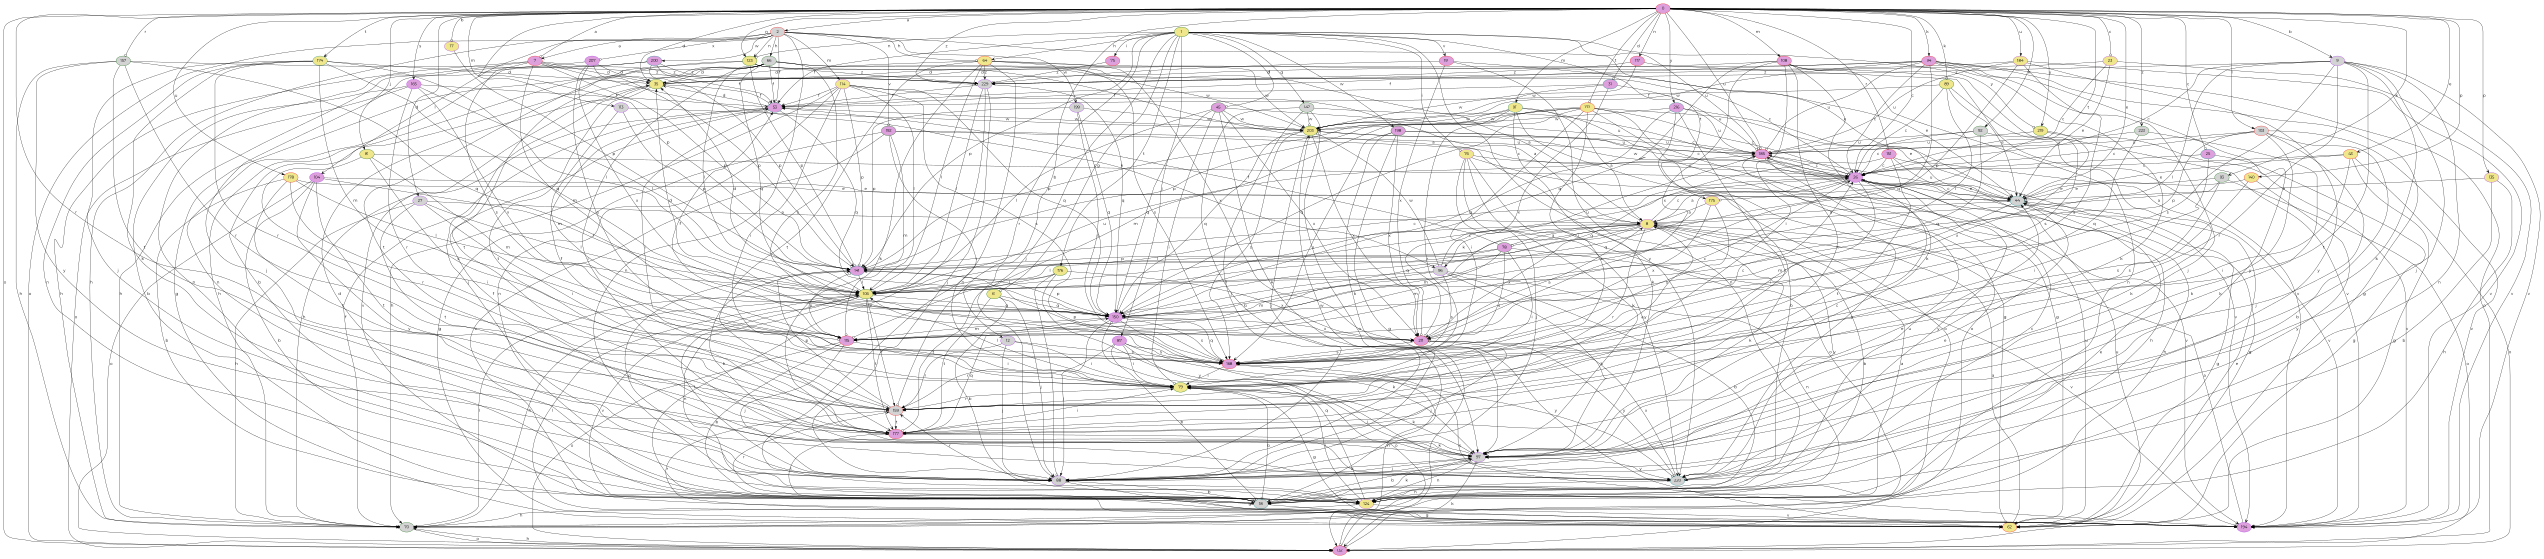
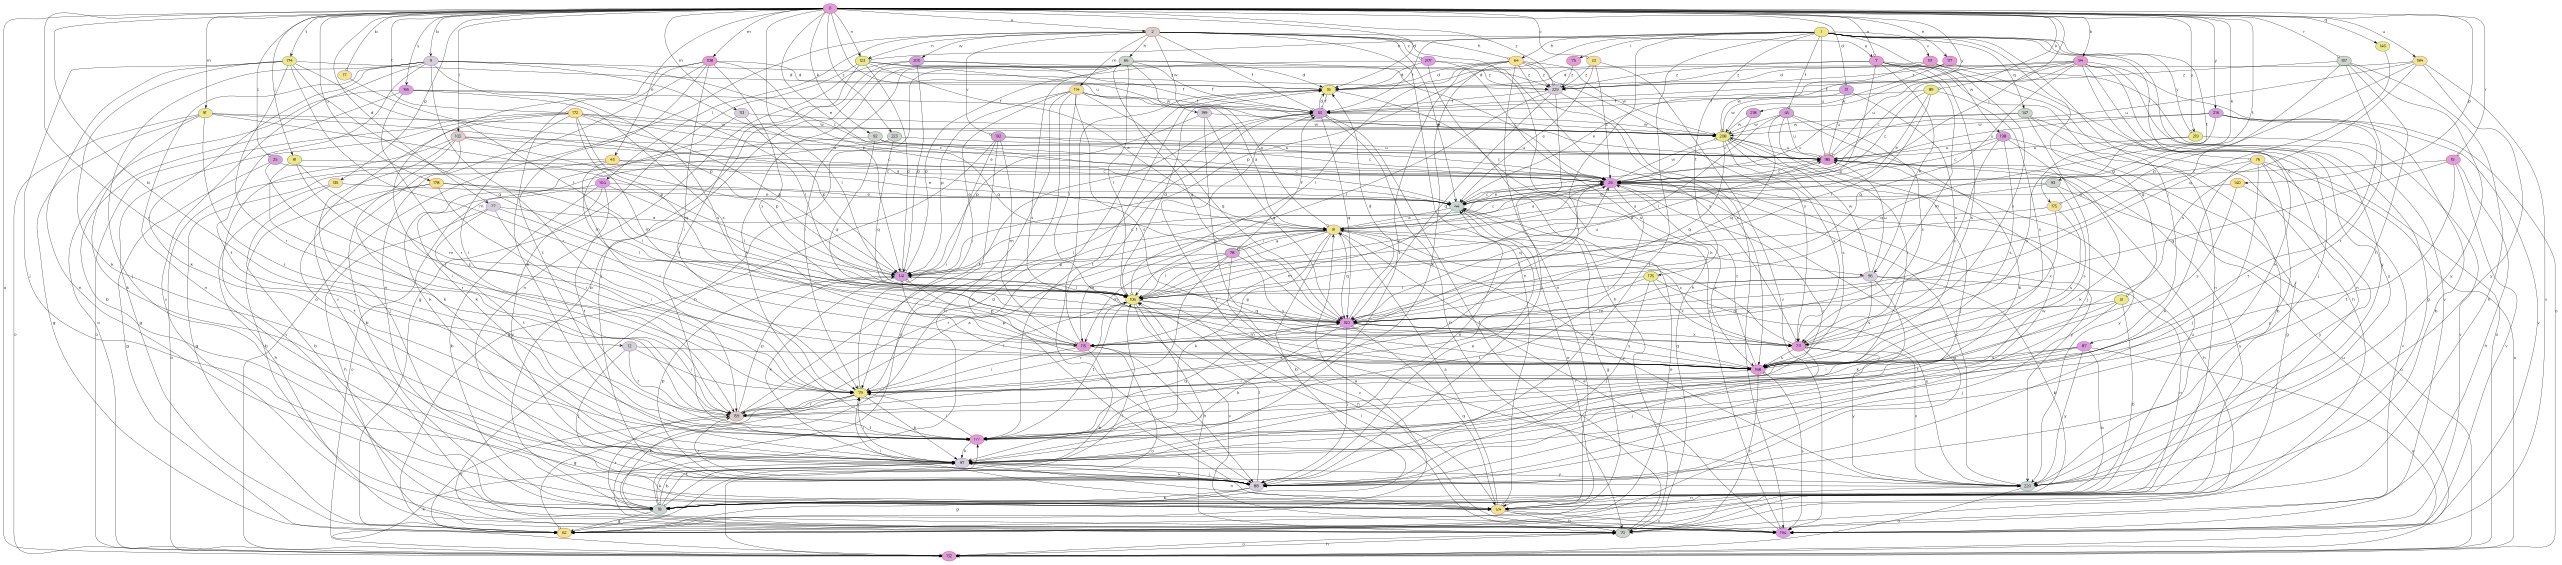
  strict digraph {
    fontname=Montserrat
    node [color=purple fillcolor=plum fontname=Montserrat style=filled]
    edge [arrowhead=odot fontname=Montserrat]
    0 [color=red]
    2 [color=red fillcolor=lightgrey]
    7 [color=red]
    9 [fillcolor=lightgrey]
    12 [fillcolor=lightgrey]
    17 [fillcolor=khaki]
    23 [fillcolor=khaki]
    25 [color=teal]
    26
    27 [fillcolor=lightgrey]
    31 [color=teal]
    35 [color=darkgreen fillcolor=khaki]
    43 [color=red fillcolor=khaki]
    44 [color=teal fillcolor=lightgrey]
    81 [color=darkgreen fillcolor=khaki]
    89 [color=darkgreen fillcolor=khaki]
    92 [color=darkgreen fillcolor=lightgrey]
    93 [color=darkgreen fillcolor=lightgrey]
    94 [color=red]
    103 [color=red fillcolor=lightgrey]
    108 [color=red]
    n22 [color=teal fillcolor=khaki label=911]
    113 [fillcolor=lightgrey]
    117 [color=red]
    123 [color=darkgreen fillcolor=khaki]
    132 [color=red]
    135 [fillcolor=khaki]
    140 [color=red fillcolor=khaki]
    141 [color=teal]
+   146 [color=teal fillcolor=khaki]
    151 [color=red]
    157 [color=darkgreen fillcolor=lightgrey]
    159 [color=red fillcolor=lightgrey]
    165
    172 [color=red fillcolor=khaki]
    174 [color=teal fillcolor=khaki]
    175 [fillcolor=khaki]
    178 [color=red fillcolor=khaki]
    184 [fillcolor=khaki]
    185 [color=red]
    216 [color=teal]
+   218 [color=darkgreen]
    219 [color=darkgreen fillcolor=khaki]
    223 [color=darkgreen fillcolor=lightgrey]
    229 [fillcolor=lightgrey]
    53 [color=teal]
    64 [color=red fillcolor=khaki]
    66 [color=darkgreen fillcolor=lightgrey]
    70 [color=darkgreen fillcolor=lightgrey]
    104
    114 [fillcolor=khaki]
    124 [fillcolor=khaki]
    192 [color=darkgreen]
    199 [fillcolor=lightgrey]
    200 [color=teal]
    207
    96 [fillcolor=lightgrey]
    115 [color=red]
    168 [color=red]
    88 [fillcolor=lightgrey]
    97 [fillcolor=lightgrey]
    106 [color=darkgreen fillcolor=khaki]
    177 [color=red]
    194
    79 [color=darkgreen fillcolor=khaki]
    62 [color=red fillcolor=khaki]
    220 [color=teal fillcolor=lightgrey]
    8 [fillcolor=khaki]
    150
-   203 [color=darkgreen fillcolor=khaki]
+   203 [color=darkgreen fillcolor=khaki label=208]
    211 [color=red]
    18 [color=teal fillcolor=lightgrey]
    1 [color=darkgreen fillcolor=khaki]
    45 [color=darkgreen]
    61 [color=darkgreen fillcolor=khaki]
    75 [color=red]
    76 [fillcolor=khaki]
    87
    147 [color=darkgreen fillcolor=lightgrey]
    176 [color=darkgreen fillcolor=khaki]
    191 [color=red]
    198 [color=darkgreen]
    78 [color=darkgreen]
    0 -> 2 [arrowhead=normal label=a]
    0 -> 7 [label=a]
    0 -> 9 [arrowhead=vee label=b]
    0 -> 12 [arrowhead=vee label=b]
    0 -> 17 [label=b]
    0 -> 23 [label=c]
    0 -> 25 [label=c]
    0 -> 26 [arrowhead=vee label=c]
    0 -> 27 [arrowhead=vee label=d]
    0 -> 31 [label=d]
    0 -> 35 [arrowhead=normal label=d]
    0 -> 43 [arrowhead=vee label=e]
    0 -> 44 [arrowhead=vee label=e]
    0 -> 81 [arrowhead=normal label=j]
    0 -> 89 [label=k]
    0 -> 92 [arrowhead=normal label=k]
    0 -> 93 [arrowhead=vee label=k]
    0 -> 94 [arrowhead=normal label=k]
    0 -> 103 [arrowhead=normal label=l]
    0 -> 108 [arrowhead=normal label=m]
    0 -> n22 [arrowhead=normal label=m]
    0 -> 113 [arrowhead=vee label=m]
    0 -> 117 [arrowhead=vee label=n]
    0 -> 123 [arrowhead=normal label=n]
    0 -> 132 [arrowhead=normal label=o]
    0 -> 135 [arrowhead=vee label=p]
    0 -> 140 [arrowhead=normal label=p]
    0 -> 141 [arrowhead=normal label=p]
+   0 -> 146 [arrowhead=normal label=q]
    0 -> 151 [label=r]
    0 -> 157 [label=r]
    0 -> 159 [label=r]
    0 -> 165 [arrowhead=vee label=s]
    0 -> 172 [label=t]
    0 -> 174 [arrowhead=vee label=t]
    0 -> 175 [label=t]
    0 -> 178 [arrowhead=normal label=u]
    0 -> 184 [arrowhead=normal label=u]
    0 -> 185 [label=u]
    0 -> 216 [arrowhead=normal label=y]
+   0 -> 218 [arrowhead=normal label=y]
    0 -> 219 [arrowhead=vee label=y]
    0 -> 223 [arrowhead=vee label=z]
    0 -> 229 [label=z]
    2 -> 7 [arrowhead=vee label=a]
    2 -> 44 [arrowhead=vee label=e]
    2 -> 123 [arrowhead=vee label=n]
    2 -> 132 [label=o]
    2 -> 53 [label=f]
    2 -> 64 [label=h]
    2 -> 66 [arrowhead=normal label=h]
    2 -> 70 [arrowhead=normal label=h]
    2 -> 104 [arrowhead=vee label=l]
    2 -> 114 [arrowhead=normal label=m]
    2 -> 124 [label=n]
    2 -> 192 [label=v]
    2 -> 199 [arrowhead=vee label=w]
    2 -> 200 [arrowhead=normal label=w]
    2 -> 207 [label=x]
    7 -> 35 [arrowhead=normal label=d]
    7 -> 141 [arrowhead=vee label=p]
    7 -> 229 [arrowhead=vee label=z]
    7 -> 70 [label=h]
    7 -> 124 [arrowhead=normal label=n]
    7 -> 96 [arrowhead=vee label=k]
    7 -> 115 [arrowhead=normal label=m]
    7 -> 168 [arrowhead=vee label=s]
    9 -> 26 [arrowhead=normal label=c]
    9 -> 159 [arrowhead=normal label=r]
    9 -> 229 [arrowhead=vee label=z]
    9 -> 124 [arrowhead=normal label=n]
    9 -> 168 [arrowhead=vee label=s]
    9 -> 88 [arrowhead=normal label=j]
    9 -> 97 [label=k]
    9 -> 106 [label=l]
    9 -> 177 [label=t]
    9 -> 194 [arrowhead=vee label=v]
    12 -> 159 [arrowhead=normal label=r]
    12 -> 168 [label=s]
    12 -> 88 [arrowhead=normal label=j]
    12 -> 79 [arrowhead=normal label=i]
    17 -> 141 [arrowhead=normal label=p]
    23 -> 26 [arrowhead=normal label=c]
    23 -> 44 [arrowhead=vee label=e]
    23 -> 229 [arrowhead=normal label=z]
    23 -> 194 [arrowhead=normal label=v]
    25 -> 26 [arrowhead=normal label=c]
    25 -> 79 [arrowhead=vee label=i]
    25 -> 62 [arrowhead=normal label=g]
    26 -> 44 [arrowhead=vee label=e]
    26 -> 70 [label=h]
    26 -> 79 [arrowhead=normal label=i]
    26 -> 62 [arrowhead=vee label=g]
    26 -> 220 [arrowhead=vee label=y]
    26 -> 8 [label=a]
    26 -> 150 [label=q]
    26 -> 203 [label=w]
    27 -> 70 [arrowhead=normal label=h]
    27 -> 106 [label=l]
    27 -> 177 [label=t]
    27 -> 79 [arrowhead=normal label=i]
    27 -> 8 [arrowhead=normal label=a]
    31 -> 185 [label=u]
    31 -> 53 [arrowhead=normal label=f]
    31 -> 203 [label=w]
    31 -> 211 [label=x]
    35 -> 53 [label=f]
    35 -> 88 [arrowhead=normal label=j]
    35 -> 177 [label=t]
    35 -> 194 [label=v]
    43 -> 26 [arrowhead=vee label=c]
    43 -> 44 [label=e]
    43 -> 132 [arrowhead=vee label=o]
    43 -> 79 [arrowhead=normal label=i]
    43 -> 62 [arrowhead=normal label=g]
    44 -> 26 [arrowhead=normal label=c]
    44 -> 185 [arrowhead=normal label=u]
    44 -> 115 [arrowhead=vee label=m]
    44 -> 62 [arrowhead=vee label=g]
    44 -> 8 [label=a]
    81 -> 26 [label=c]
    81 -> 159 [label=r]
    81 -> 115 [arrowhead=vee label=m]
    81 -> 168 [arrowhead=normal label=s]
    89 -> 26 [arrowhead=normal label=c]
    89 -> 44 [arrowhead=normal label=e]
    89 -> 53 [arrowhead=normal label=f]
    89 -> 168 [label=s]
    89 -> 106 [arrowhead=vee label=l]
    92 -> 26 [label=c]
    92 -> 185 [label=u]
    92 -> 97 [arrowhead=normal label=k]
    92 -> 150 [arrowhead=vee label=q]
    93 -> 44 [arrowhead=vee label=e]
    93 -> 132 [label=o]
    93 -> 168 [label=s]
    93 -> 8 [arrowhead=normal label=a]
    94 -> 26 [arrowhead=vee label=c]
    94 -> 35 [label=d]
    94 -> 132 [label=o]
    94 -> 185 [label=u]
    94 -> 53 [arrowhead=normal label=f]
    94 -> 88 [arrowhead=normal label=j]
    94 -> 97 [label=k]
    94 -> 62 [arrowhead=vee label=g]
    94 -> 220 [label=y]
    94 -> 150 [arrowhead=vee label=q]
    94 -> 203 [label=w]
    103 -> 26 [arrowhead=normal label=c]
    103 -> 141 [arrowhead=normal label=p]
    103 -> 185 [label=u]
    103 -> 88 [label=j]
    103 -> 97 [arrowhead=normal label=k]
    103 -> 194 [arrowhead=normal label=v]
    103 -> 18 [label=b]
    108 -> 35 [label=d]
    108 -> 124 [arrowhead=vee label=n]
    108 -> 97 [label=k]
    108 -> 177 [arrowhead=normal label=t]
    108 -> 194 [arrowhead=vee label=v]
    108 -> 79 [arrowhead=normal label=i]
    108 -> 150 [label=q]
    108 -> 211 [arrowhead=normal label=x]
    n22 -> 132 [label=o]
    n22 -> 141 [arrowhead=normal label=p]
    n22 -> 159 [label=r]
    n22 -> 97 [arrowhead=vee label=k]
    n22 -> 62 [label=g]
    n22 -> 8 [arrowhead=normal label=a]
    n22 -> 203 [arrowhead=normal label=w]
    113 -> 141 [arrowhead=normal label=p]
    113 -> 115 [label=m]
    113 -> 203 [arrowhead=normal label=w]
    117 -> 229 [arrowhead=vee label=z]
    117 -> 194 [arrowhead=vee label=v]
    117 -> 203 [arrowhead=vee label=w]
    123 -> 141 [label=p]
    123 -> 229 [arrowhead=normal label=z]
    123 -> 177 [arrowhead=vee label=t]
    123 -> 62 [label=g]
    123 -> 8 [arrowhead=normal label=a]
    123 -> 203 [arrowhead=vee label=w]
    132 -> 185 [label=u]
    132 -> 70 [arrowhead=vee label=h]
    132 -> 97 [label=k]
    135 -> 44 [label=e]
    135 -> 70 [arrowhead=normal label=h]
    135 -> 18 [label=b]
    140 -> 44 [label=e]
    140 -> 168 [arrowhead=normal label=s]
    140 -> 220 [arrowhead=normal label=y]
    141 -> 26 [arrowhead=normal label=c]
    141 -> 97 [label=k]
    141 -> 106 [arrowhead=normal label=l]
+   146 -> 150 [label=q]
    151 -> 26 [arrowhead=normal label=c]
    151 -> 70 [arrowhead=vee label=h]
    151 -> 177 [arrowhead=vee label=t]
    151 -> 194 [arrowhead=normal label=v]
    151 -> 150 [arrowhead=normal label=q]
    157 -> 159 [label=r]
    157 -> 229 [arrowhead=normal label=z]
    157 -> 70 [label=h]
    157 -> 177 [label=t]
    157 -> 220 [label=y]
    157 -> 150 [label=q]
    159 -> 141 [arrowhead=vee label=p]
    159 -> 53 [label=f]
    159 -> 177 [arrowhead=normal label=t]
    159 -> 8 [arrowhead=normal label=a]
    165 -> 132 [arrowhead=normal label=o]
    165 -> 159 [arrowhead=vee label=r]
    165 -> 53 [arrowhead=vee label=f]
    165 -> 106 [arrowhead=normal label=l]
    165 -> 211 [arrowhead=vee label=x]
    165 -> 18 [label=b]
    172 -> 26 [label=c]
    172 -> 44 [arrowhead=normal label=e]
    172 -> 132 [label=o]
    172 -> 141 [arrowhead=vee label=p]
    172 -> 159 [arrowhead=vee label=r]
    172 -> 115 [label=m]
    172 -> 79 [arrowhead=normal label=i]
    172 -> 62 [label=g]
    172 -> 150 [arrowhead=vee label=q]
    172 -> 203 [label=w]
    174 -> 35 [arrowhead=vee label=d]
    174 -> 159 [arrowhead=vee label=r]
    174 -> 124 [arrowhead=vee label=n]
    174 -> 115 [label=m]
    174 -> 88 [label=j]
    174 -> 97 [label=k]
    174 -> 106 [arrowhead=normal label=l]
    174 -> 150 [arrowhead=normal label=q]
    175 -> 168 [arrowhead=normal label=s]
    175 -> 8 [arrowhead=vee label=a]
    175 -> 211 [arrowhead=normal label=x]
    178 -> 44 [arrowhead=vee label=e]
    178 -> 106 [arrowhead=vee label=l]
    178 -> 177 [label=t]
    178 -> 79 [label=i]
    178 -> 18 [label=b]
    184 -> 35 [label=d]
    184 -> 141 [label=p]
    184 -> 185 [label=u]
    184 -> 168 [arrowhead=vee label=s]
    184 -> 194 [label=v]
    184 -> 220 [label=y]
    185 -> 26 [label=c]
    185 -> 220 [arrowhead=vee label=y]
    216 -> 185 [label=u]
    216 -> 177 [arrowhead=normal label=t]
    216 -> 194 [arrowhead=vee label=v]
    216 -> 150 [arrowhead=vee label=q]
    216 -> 203 [arrowhead=normal label=w]
    216 -> 18 [arrowhead=normal label=b]
+   218 -> 26 [arrowhead=normal label=c]
+   218 -> 203 [label=w]
    219 -> 185 [label=u]
    219 -> 194 [arrowhead=vee label=v]
    219 -> 211 [arrowhead=normal label=x]
    223 -> 185 [arrowhead=normal label=u]
    223 -> 97 [arrowhead=normal label=k]
    223 -> 150 [label=q]
    229 -> 53 [arrowhead=vee label=f]
    229 -> 88 [arrowhead=normal label=j]
    229 -> 106 [arrowhead=vee label=l]
    229 -> 194 [arrowhead=normal label=v]
    229 -> 150 [arrowhead=vee label=q]
    53 -> 35 [arrowhead=vee label=d]
    53 -> 70 [arrowhead=vee label=h]
    53 -> 79 [arrowhead=vee label=i]
    53 -> 150 [arrowhead=normal label=q]
    53 -> 203 [label=w]
    64 -> 35 [label=d]
    64 -> 229 [arrowhead=vee label=z]
    64 -> 124 [arrowhead=normal label=n]
    64 -> 168 [arrowhead=normal label=s]
    64 -> 97 [label=k]
    64 -> 106 [label=l]
    64 -> 177 [arrowhead=vee label=t]
    64 -> 203 [arrowhead=vee label=w]
    64 -> 211 [arrowhead=vee label=x]
    66 -> 26 [label=c]
    66 -> 35 [arrowhead=normal label=d]
    66 -> 53 [arrowhead=vee label=f]
    66 -> 70 [label=h]
    66 -> 168 [arrowhead=normal label=s]
    66 -> 106 [arrowhead=vee label=l]
    66 -> 177 [arrowhead=normal label=t]
-   66 -> 97 [arrowhead=vee label=i]
+   66 -> 79 [arrowhead=vee label=i]
    66 -> 8 [label=a]
    66 -> 150 [arrowhead=vee label=q]
    66 -> 18 [arrowhead=vee label=b]
    70 -> 132 [label=o]
    70 -> 53 [label=f]
    70 -> 106 [arrowhead=normal label=l]
    104 -> 44 [label=e]
    104 -> 132 [label=o]
    104 -> 106 [arrowhead=normal label=l]
    104 -> 177 [label=t]
    104 -> 220 [arrowhead=vee label=y]
    104 -> 18 [label=b]
    114 -> 141 [label=p]
    114 -> 53 [arrowhead=vee label=f]
    114 -> 70 [arrowhead=normal label=h]
    114 -> 124 [arrowhead=normal label=n]
    114 -> 168 [arrowhead=vee label=s]
    114 -> 106 [arrowhead=vee label=l]
    114 -> 79 [arrowhead=normal label=i]
    114 -> 8 [arrowhead=vee label=a]
    114 -> 150 [arrowhead=vee label=q]
    124 -> 44 [arrowhead=normal label=e]
    124 -> 70 [arrowhead=normal label=h]
    124 -> 194 [label=v]
    124 -> 79 [arrowhead=vee label=i]
    124 -> 8 [arrowhead=normal label=a]
    124 -> 150 [label=q]
    192 -> 26 [arrowhead=normal label=c]
    192 -> 185 [arrowhead=vee label=u]
    192 -> 115 [label=m]
    192 -> 194 [label=v]
    192 -> 79 [label=i]
    192 -> 62 [arrowhead=normal label=g]
    199 -> 141 [arrowhead=normal label=p]
    199 -> 168 [arrowhead=normal label=s]
    199 -> 150 [arrowhead=vee label=q]
    199 -> 203 [label=w]
    200 -> 141 [arrowhead=vee label=p]
    200 -> 229 [arrowhead=normal label=z]
    200 -> 53 [arrowhead=vee label=f]
    200 -> 124 [label=n]
    200 -> 88 [arrowhead=normal label=j]
    207 -> 35 [label=d]
    207 -> 141 [label=p]
    207 -> 70 [label=h]
    207 -> 168 [arrowhead=vee label=s]
    207 -> 211 [label=x]
    96 -> 185 [arrowhead=vee label=u]
    96 -> 124 [arrowhead=normal label=n]
    96 -> 115 [arrowhead=normal label=m]
    96 -> 168 [label=s]
    96 -> 97 [arrowhead=vee label=k]
    96 -> 106 [arrowhead=normal label=l]
    96 -> 203 [label=w]
    96 -> 18 [arrowhead=vee label=b]
    115 -> 26 [arrowhead=vee label=c]
    115 -> 132 [arrowhead=normal label=o]
    115 -> 141 [label=p]
    115 -> 53 [arrowhead=normal label=f]
    115 -> 88 [arrowhead=normal label=j]
    115 -> 79 [arrowhead=normal label=i]
    115 -> 18 [label=b]
    168 -> 26 [arrowhead=vee label=c]
    168 -> 141 [label=p]
    168 -> 70 [label=h]
    168 -> 79 [arrowhead=normal label=i]
    168 -> 150 [label=q]
    88 -> 44 [arrowhead=vee label=e]
    88 -> 141 [arrowhead=vee label=p]
    88 -> 159 [arrowhead=vee label=r]
    88 -> 97 [arrowhead=normal label=k]
    88 -> 106 [arrowhead=vee label=l]
    88 -> 62 [arrowhead=vee label=g]
    88 -> 203 [arrowhead=vee label=w]
    88 -> 18 [label=b]
    97 -> 44 [arrowhead=normal label=e]
    97 -> 124 [arrowhead=vee label=n]
    97 -> 88 [label=j]
    97 -> 79 [arrowhead=normal label=i]
    97 -> 220 [arrowhead=normal label=y]
    97 -> 18 [label=b]
    106 -> 26 [label=c]
    106 -> 35 [arrowhead=normal label=d]
    106 -> 159 [arrowhead=normal label=r]
    106 -> 185 [arrowhead=vee label=u]
    106 -> 70 [arrowhead=normal label=h]
    106 -> 124 [arrowhead=normal label=n]
    106 -> 177 [arrowhead=vee label=t]
    106 -> 194 [arrowhead=vee label=v]
    106 -> 150 [arrowhead=vee label=q]
    177 -> 26 [label=c]
    177 -> 97 [arrowhead=normal label=k]
    177 -> 79 [arrowhead=normal label=i]
    177 -> 150 [arrowhead=vee label=q]
    194 -> 168 [label=s]
    194 -> 8 [label=a]
    79 -> 159 [arrowhead=normal label=r]
    79 -> 97 [arrowhead=normal label=k]
    79 -> 106 [arrowhead=normal label=l]
    79 -> 62 [label=g]
    79 -> 18 [label=b]
    62 -> 44 [arrowhead=normal label=e]
    62 -> 159 [label=r]
    62 -> 185 [arrowhead=vee label=u]
    62 -> 106 [arrowhead=vee label=l]
    62 -> 8 [arrowhead=vee label=a]
    220 -> 26 [label=c]
+   220 -> 132 [arrowhead=vee label=o]
    220 -> 53 [arrowhead=vee label=f]
    220 -> 124 [arrowhead=normal label=n]
    220 -> 211 [label=x]
    8 -> 26 [arrowhead=normal label=c]
    8 -> 159 [label=r]
    8 -> 96 [arrowhead=normal label=k]
    8 -> 115 [arrowhead=normal label=m]
    8 -> 97 [arrowhead=vee label=k]
    8 -> 106 [arrowhead=vee label=l]
    8 -> 220 [label=y]
    8 -> 150 [arrowhead=vee label=q]
    8 -> 211 [arrowhead=vee label=x]
    8 -> 18 [arrowhead=normal label=b]
    8 -> 78 [label=i]
    150 -> 35 [arrowhead=normal label=d]
    150 -> 141 [arrowhead=vee label=p]
    150 -> 115 [arrowhead=normal label=m]
    150 -> 168 [label=s]
    150 -> 88 [arrowhead=normal label=j]
    150 -> 97 [arrowhead=normal label=k]
    150 -> 211 [arrowhead=vee label=x]
    203 -> 185 [label=u]
    203 -> 168 [arrowhead=normal label=s]
    203 -> 88 [arrowhead=vee label=j]
    203 -> 150 [label=q]
    203 -> 211 [arrowhead=vee label=x]
    211 -> 168 [arrowhead=vee label=s]
    211 -> 88 [arrowhead=normal label=j]
    211 -> 220 [label=y]
    211 -> 8 [arrowhead=vee label=a]
    18 -> 35 [arrowhead=normal label=d]
    18 -> 159 [arrowhead=vee label=r]
    18 -> 185 [label=u]
    18 -> 97 [arrowhead=vee label=k]
    18 -> 177 [arrowhead=normal label=t]
    18 -> 62 [arrowhead=vee label=g]
    1 -> 123 [label=n]
    1 -> 141 [arrowhead=normal label=p]
    1 -> 159 [label=r]
    1 -> 175 [arrowhead=vee label=t]
    1 -> 185 [label=u]
    1 -> 219 [label=y]
    1 -> 53 [arrowhead=normal label=f]
    1 -> 64 [arrowhead=vee label=h]
    1 -> 88 [arrowhead=vee label=j]
    1 -> 220 [arrowhead=vee label=y]
    1 -> 45 [label=f]
    1 -> 61 [label=g]
    1 -> 75 [arrowhead=normal label=i]
    1 -> 76 [label=i]
    1 -> 87 [arrowhead=normal label=j]
    1 -> 147 [arrowhead=normal label=q]
    1 -> 176 [arrowhead=normal label=t]
    1 -> 191 [arrowhead=vee label=v]
    1 -> 198 [arrowhead=vee label=w]
    45 -> 185 [label=u]
    45 -> 97 [arrowhead=normal label=k]
    45 -> 106 [label=l]
    45 -> 79 [label=i]
    45 -> 150 [arrowhead=vee label=q]
    45 -> 203 [arrowhead=vee label=w]
    45 -> 211 [arrowhead=normal label=x]
    61 -> 88 [arrowhead=vee label=j]
    61 -> 177 [label=t]
    61 -> 150 [arrowhead=vee label=q]
    61 -> 18 [label=b]
    75 -> 229 [label=z]
    76 -> 26 [label=c]
    76 -> 132 [arrowhead=vee label=o]
    76 -> 88 [arrowhead=normal label=j]
    76 -> 97 [arrowhead=vee label=k]
    76 -> 194 [arrowhead=vee label=v]
    76 -> 220 [arrowhead=vee label=y]
    87 -> 132 [arrowhead=normal label=o]
    87 -> 159 [arrowhead=vee label=r]
    87 -> 168 [label=s]
    87 -> 79 [arrowhead=normal label=i]
    87 -> 220 [label=y]
    87 -> 18 [label=b]
    147 -> 26 [label=c]
    147 -> 132 [label=o]
    147 -> 88 [arrowhead=normal label=j]
    147 -> 203 [label=w]
    147 -> 18 [arrowhead=normal label=b]
    176 -> 88 [label=j]
    176 -> 106 [arrowhead=vee label=l]
    176 -> 177 [label=t]
    176 -> 220 [arrowhead=normal label=y]
    176 -> 211 [arrowhead=vee label=x]
    191 -> 44 [arrowhead=vee label=e]
    191 -> 229 [arrowhead=vee label=z]
    191 -> 124 [arrowhead=normal label=n]
    191 -> 211 [label=x]
    198 -> 26 [arrowhead=vee label=c]
    198 -> 185 [arrowhead=vee label=u]
    198 -> 168 [arrowhead=vee label=s]
    198 -> 97 [label=k]
    198 -> 62 [label=g]
    198 -> 211 [arrowhead=normal label=x]
    78 -> 141 [arrowhead=normal label=p]
    78 -> 53 [arrowhead=normal label=f]
    78 -> 115 [arrowhead=vee label=m]
    78 -> 168 [arrowhead=vee label=s]
    78 -> 106 [arrowhead=vee label=l]
    78 -> 194 [label=v]
    78 -> 79 [label=i]
    78 -> 8 [label=a]
  }
